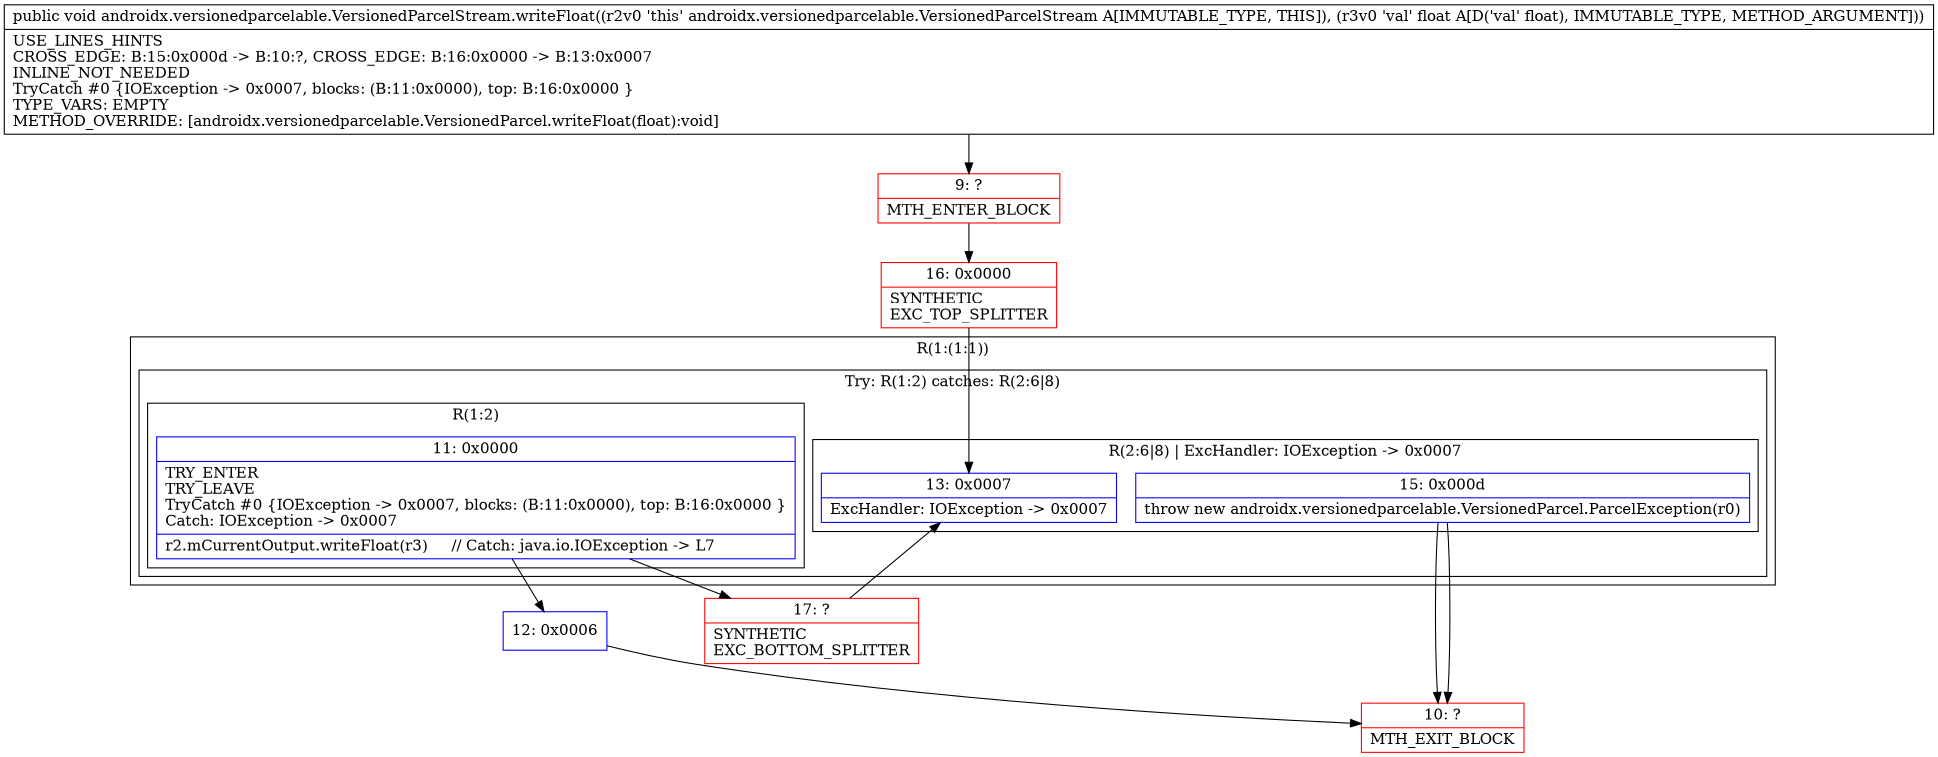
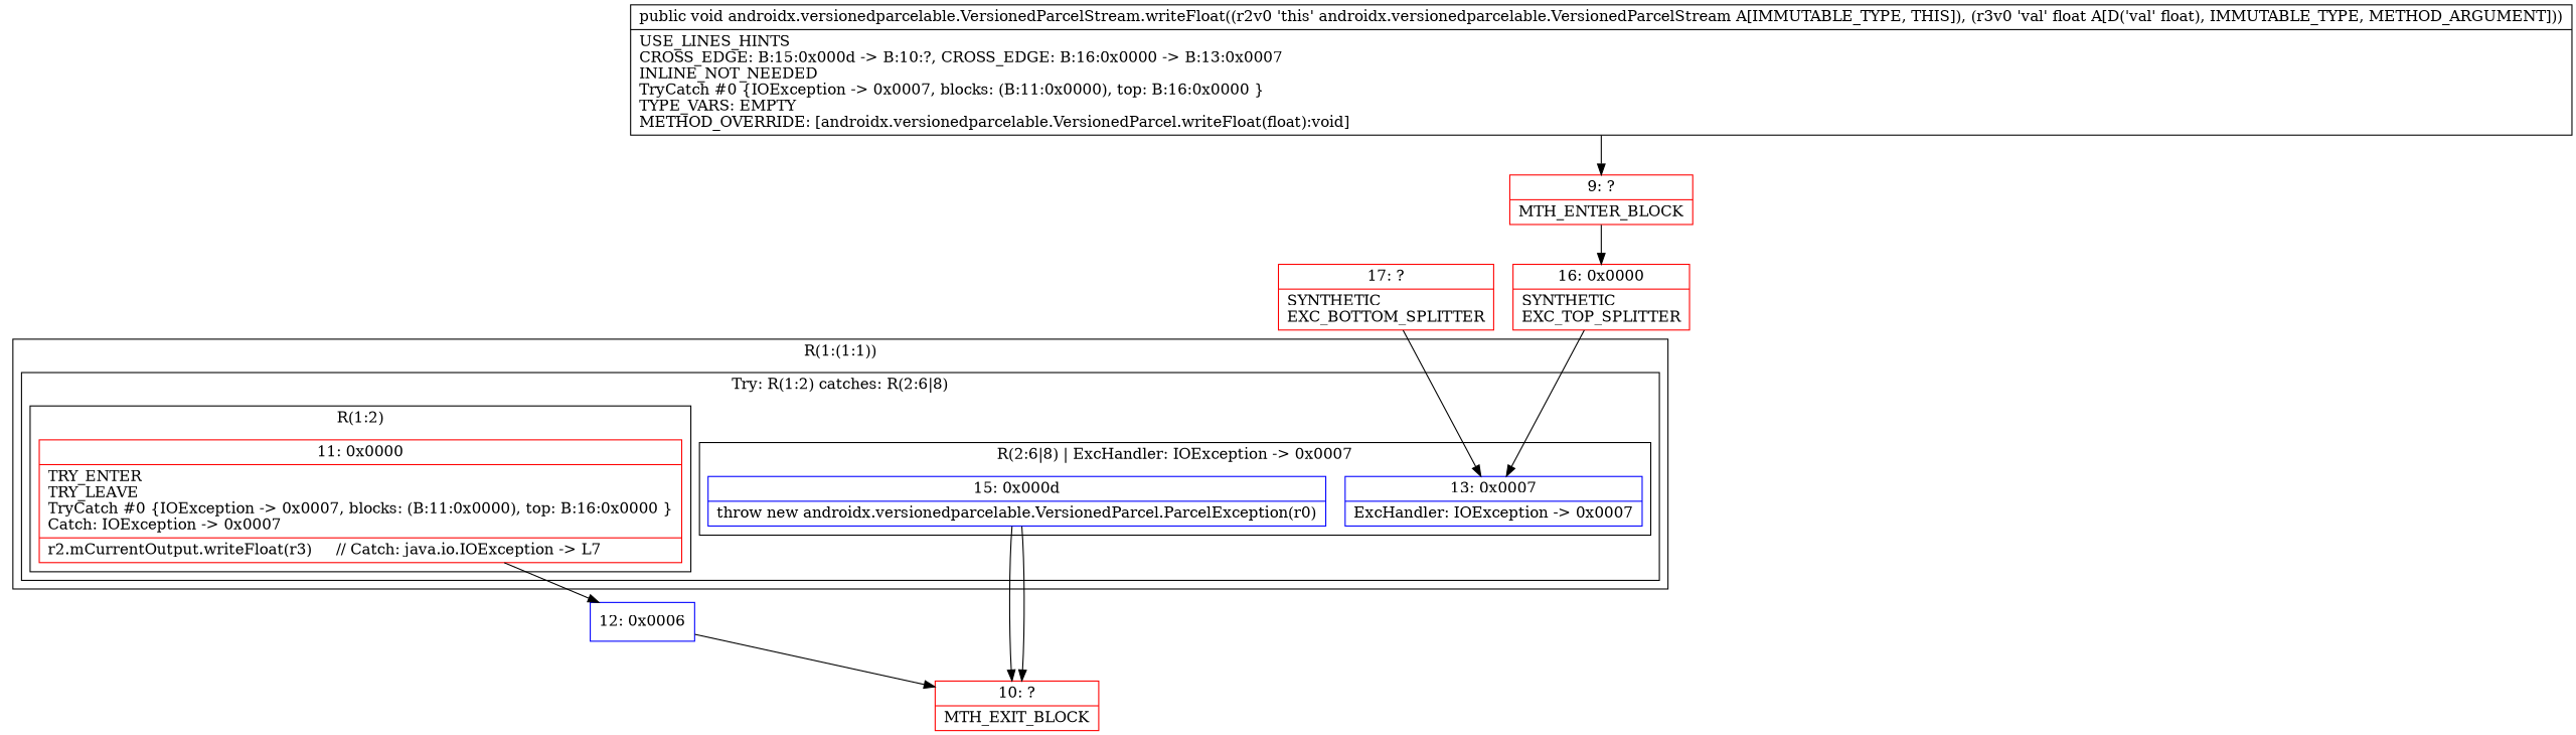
  digraph {
    node [color=blue shape=record]
-   n1 [label="{11\:\ 0x0000|TRY_ENTER\lTRY_LEAVE\lTryCatch #0 \{IOException \-\> 0x0007, blocks: (B:11:0x0000), top: B:16:0x0000 \}\lCatch: IOException \-\> 0x0007\l|r2.mCurrentOutput.writeFloat(r3)     \/\/ Catch: java.io.IOException \-\> L7\l}"]
+   n1 [color=red label="{11\:\ 0x0000|TRY_ENTER\lTRY_LEAVE\lTryCatch #0 \{IOException \-\> 0x0007, blocks: (B:11:0x0000), top: B:16:0x0000 \}\lCatch: IOException \-\> 0x0007\l|r2.mCurrentOutput.writeFloat(r3)     \/\/ Catch: java.io.IOException \-\> L7\l}"]
    n2 [label="{13\:\ 0x0007|ExcHandler: IOException \-\> 0x0007\l}"]
    n3 [label="{15\:\ 0x000d|throw new androidx.versionedparcelable.VersionedParcel.ParcelException(r0)\l}"]
    n4 [label="{12\:\ 0x0006}"]
    n5 [color=red label="{17\:\ ?|SYNTHETIC\lEXC_BOTTOM_SPLITTER\l}"]
    n6 [color=red label="{10\:\ ?|MTH_EXIT_BLOCK\l}"]
    n7 [color=red label="{9\:\ ?|MTH_ENTER_BLOCK\l}"]
    n8 [color=red label="{16\:\ 0x0000|SYNTHETIC\lEXC_TOP_SPLITTER\l}"]
    n9 [label="{public void androidx.versionedparcelable.VersionedParcelStream.writeFloat((r2v0 'this' androidx.versionedparcelable.VersionedParcelStream A[IMMUTABLE_TYPE, THIS]), (r3v0 'val' float A[D('val' float), IMMUTABLE_TYPE, METHOD_ARGUMENT]))  | USE_LINES_HINTS\lCROSS_EDGE: B:15:0x000d \-\> B:10:?, CROSS_EDGE: B:16:0x0000 \-\> B:13:0x0007\lINLINE_NOT_NEEDED\lTryCatch #0 \{IOException \-\> 0x0007, blocks: (B:11:0x0000), top: B:16:0x0000 \}\lTYPE_VARS: EMPTY\lMETHOD_OVERRIDE: [androidx.versionedparcelable.VersionedParcel.writeFloat(float):void]\l}" color=""]
    subgraph cluster_1 {
      label="R(1:(1:1))"
      subgraph cluster_2 {
        label="Try: R(1:2) catches: R(2:6|8)"
        subgraph cluster_3 {
          label="R(1:2)"
          n1
        }
        subgraph cluster_4 {
          label="R(2:6|8) | ExcHandler: IOException \-\> 0x0007\l"
          n2
          n3
        }
      }
    }
    subgraph cluster_5 {
      label="R(2:6|8) | ExcHandler: IOException \-\> 0x0007\l"
    }
    n1 -> n4
-   n1 -> n5
    n3 -> n6
    n3 -> n6
    n4 -> n6
    n5 -> n2
    n7 -> n8
    n8 -> n2
    n9 -> n7
  }
